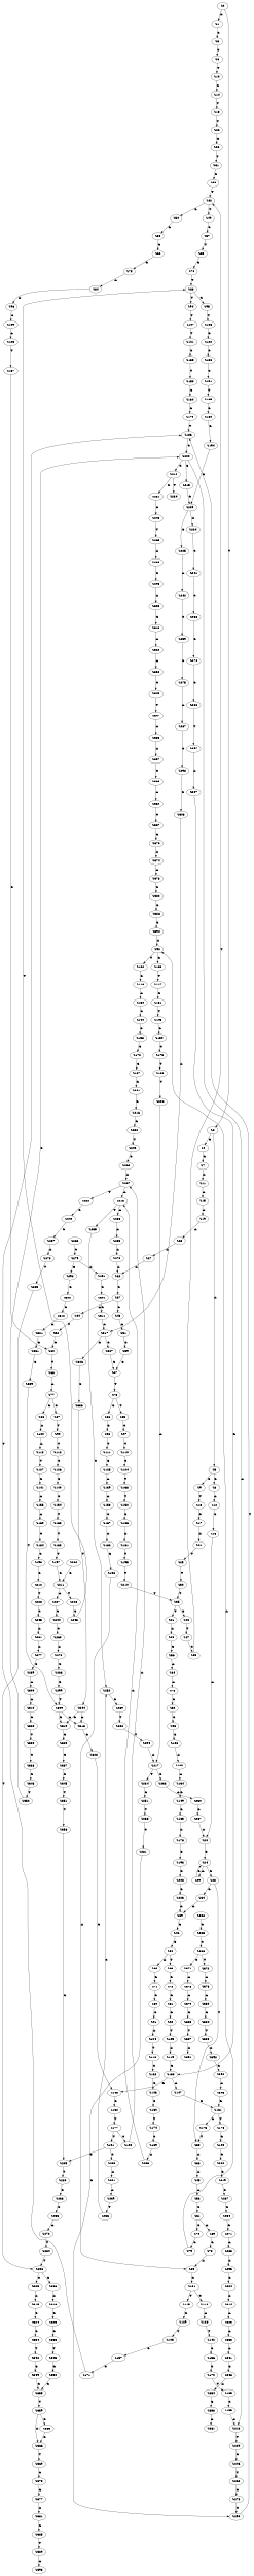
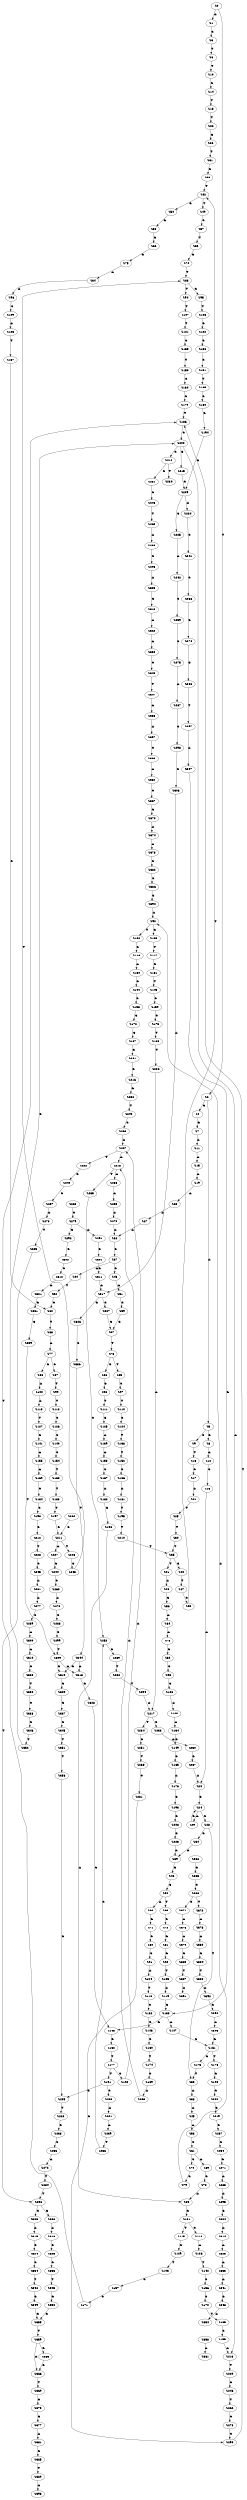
  strict digraph {
    fontname="DejaVu Serif"
    node [fontname="DejaVu Serif"]
    edge [fontname="DejaVu Serif"]
    S0
    S1
    S2
    S3
    S4
    S5
    S6
    S7
    S8
    S9
    S10
    S11
    S12
    S13
    S14
    S15
    S16
    S17
    S18
    S19
    S20
    S21
    S22
    S23
    S24
    S25
    S26
    S27
    S28
    S29
    S30
    S31
    S32
    S33
    S34
    S35
    S36
    S37
    S38
    S39
    S40
    S41
    S42
    S43
    S44
    S45
    S46
    S47
    S48
    S49
    S50
    S51
    S52
    S53
    S54
    S55
    S56
    S57
    S58
    S59
    S60
    S61
    S62
    S63
    S64
    S65
    S66
    S67
    S68
    S69
    S70
    S71
    S72
    S73
    S74
    S75
    S76
    S77
    S78
    S79
    S80
    S81
    S82
    S83
    S84
    S85
    S86
    S87
    S88
    S89
    S90
    S91
    S92
    S93
    S94
    S95
    S96
    S97
    S98
    S99
    S100
    S101
    S102
    S103
    S104
    S105
    S106
    S107
    S108
    S109
    S110
    S111
    S112
    S113
    S114
    S115
    S116
    S117
    S118
    S119
    S120
    S121
    S122
    S123
    S124
    S125
    S126
    S127
    S128
    S129
    S130
    S131
    S132
    S133
    S134
    S135
    S136
    S137
    S138
    S139
    S140
    S141
    S142
    S143
    S144
    S145
    S146
    S147
    S148
    S149
    S150
    S151
    S152
    S153
    S154
    S155
    S156
    S157
    S158
    S159
    S160
    S161
    S162
    S163
    S164
    S165
    S166
    S167
    S168
    S169
    S170
    S171
    S172
    S173
    S174
    S175
    S176
    S177
    S178
    S179
    S180
    S181
    S182
    S183
    S184
    S185
    S186
    S187
    S188
    S189
    S190
    S191
    S192
    S193
    S194
    S195
    S196
    S197
    S198
    S199
    S200
    S201
    S202
    S203
    S204
    S205
    S206
    S207
    S208
    S209
    S210
    S211
    S212
    S213
    S214
    S215
    S216
    S217
    S218
    S219
    S220
    S221
    S222
    S223
    S224
    S225
    S226
    S227
    S228
    S229
    S230
    S231
    S232
    S233
    S234
    S235
    S236
    S237
    S238
    S239
    S240
    S241
    S242
    S243
    S244
    S245
    S246
    S248
    S249
    S250
    S251
    S252
    S253
    S254
    S255
    S256
    S257
    S258
    S259
    S260
    S261
    S262
    S265
    S266
    S267
    S268
    S269
    S270
    S271
    S272
    S273
    S274
    S275
    S276
    S277
    S278
    S263
    S279
    S264
    S280
    S281
    S282
    S283
    S284
    S285
    S286
    S287
    S288
    S289
    S290
    S291
    S292
    S293
    S294
    S295
    S296
    S297
    S298
    S299
    S300
    S301
    S302
    S303
    S304
    S305
    S306
    S307
    S308
    S309
    S310
    S311
    S312
    S313
    S314
    S315
    S316
    S317
    S318
    S319
    S320
    S321
    S322
    S323
    S324
    S325
    S326
    S327
    S328
    S329
    S330
    S331
    S332
    S333
    S334
    S335
    S336
    S337
    S338
    S339
    S340
    S341
    S342
    S343
    S344
    S345
    S346
    S347
    S348
    S349
    S350
    S351
    S352
    S353
    S354
    S355
    S356
    S357
    S358
    S359
    S360
    S361
    S363
    S366
    S364
    S362
    S365
    S367
    S368
    S369
    S370
    S371
    S372
    S373
    S374
    S375
    S376
    S377
    S378
    S379
    S380
    S381
    S382
    S383
    S384
    S385
    S386
    S387
    S388
    S389
    S390
    S391
    S392
    S393
    S394
    S395
    S0 -> S1 [label=A]
    S0 -> S2 [label=T]
    S1 -> S3 [label=C]
    S2 -> S4 [label=G]
    S2 -> S5 [label=A]
    S3 -> S6 [label=T]
    S4 -> S7 [label=G]
    S5 -> S8 [label=G]
    S5 -> S9 [label=C]
    S6 -> S10 [label=T]
    S7 -> S11 [label=A]
    S8 -> S12 [label=A]
    S9 -> S13 [label=T]
    S10 -> S14 [label=C]
    S11 -> S15 [label=A]
    S12 -> S16 [label=G]
    S13 -> S17 [label=C]
    S14 -> S18 [label=T]
    S15 -> S19 [label=A]
    S16 -> S20 [label=A]
    S17 -> S21 [label=A]
    S18 -> S22 [label=T]
    S19 -> S23 [label=A]
    S20 -> S24 [label=G]
    S21 -> S25 [label=T]
    S22 -> S26 [label=G]
    S23 -> S27 [label=A]
    S24 -> S28 [label=G]
    S24 -> S29 [label=A]
    S25 -> S30 [label=T]
    S26 -> S31 [label=T]
    S27 -> S32 [label=A]
    S28 -> S33 [label=T]
    S28 -> S34 [label=G]
    S29 -> S24 [label=G]
    S30 -> S35 [label=T]
    S31 -> S36 [label=C]
    S32 -> S37 [label=C]
    S33 -> S38 [label=A]
    S34 -> S39 [label=A]
    S35 -> S40 [label=G]
    S35 -> S41 [label=T]
    S36 -> S42 [label=T]
    S37 -> S43 [label=C]
    S37 -> S44 [label=A]
    S38 -> S45 [label=A]
    S39 -> S46 [label=G]
    S40 -> S47 [label=T]
    S41 -> S48 [label=A]
    S42 -> S49 [label=T]
    S42 -> S50 [label=G]
    S43 -> S51 [label=A]
    S44 -> S52 [label=T]
    S45 -> S53 [label=A]
    S46 -> S54 [label=G]
    S47 -> S55 [label=C]
    S48 -> S56 [label=G]
    S49 -> S57 [label=C]
    S50 -> S58 [label=G]
    S51 -> S59 [label=C]
    S52 -> S60 [label=C]
    S53 -> S61 [label=C]
    S54 -> S62 [label=A]
    S54 -> S63 [label=T]
    S55 -> S42 [label=T]
    S56 -> S64 [label=A]
    S57 -> S65 [label=T]
    S58 -> S66 [label=G]
    S59 -> S67 [label=G]
    S60 -> S68 [label=T]
    S61 -> S69 [label=A]
    S61 -> S70 [label=G]
    S62 -> S71 [label=G]
    S63 -> S72 [label=C]
    S64 -> S73 [label=A]
    S65 -> S74 [label=G]
    S66 -> S75 [label=G]
    S67 -> S76 [label=T]
    S68 -> S77 [label=A]
    S69 -> S78 [label=G]
    S70 -> S79 [label=G]
    S71 -> S80 [label=C]
    S72 -> S81 [label=G]
    S73 -> S82 [label=G]
    S74 -> S83 [label=T]
    S75 -> S84 [label=A]
    S76 -> S85 [label=T]
    S76 -> S86 [label=G]
    S77 -> S87 [label=C]
    S77 -> S88 [label=G]
    S78 -> S89 [label=A]
    S79 -> S90 [label=A]
    S80 -> S91 [label=G]
    S81 -> S92 [label=G]
    S82 -> S93 [label=G]
    S83 -> S94 [label=T]
    S83 -> S95 [label=G]
    S84 -> S96 [label=A]
    S85 -> S97 [label=C]
    S86 -> S98 [label=G]
    S87 -> S99 [label=T]
    S88 -> S100 [label=A]
    S89 -> S101 [label=G]
    S90 -> S102 [label=T]
    S90 -> S103 [label=G]
    S91 -> S104 [label=A]
    S92 -> S105 [label=T]
    S93 -> S106 [label=G]
    S94 -> S107 [label=T]
    S95 -> S108 [label=T]
    S96 -> S109 [label=C]
    S97 -> S110 [label=T]
    S98 -> S111 [label=T]
    S99 -> S112 [label=T]
    S100 -> S113 [label=A]
    S101 -> S114 [label=C]
    S101 -> S115 [label=T]
    S102 -> S116 [label=C]
    S103 -> S117 [label=T]
    S104 -> S118 [label=T]
    S105 -> S119 [label=A]
    S106 -> S120 [label=A]
    S107 -> S121 [label=T]
    S108 -> S122 [label=G]
    S109 -> S123 [label=A]
    S110 -> S124 [label=C]
    S111 -> S125 [label=G]
    S112 -> S126 [label=C]
    S113 -> S127 [label=T]
    S114 -> S128 [label=A]
    S115 -> S129 [label=C]
    S116 -> S130 [label=A]
    S117 -> S131 [label=G]
    S118 -> S132 [label=C]
    S119 -> S133 [label=G]
    S120 -> S134 [label=A]
    S121 -> S135 [label=C]
    S122 -> S136 [label=C]
    S123 -> S137 [label=T]
    S124 -> S138 [label=T]
    S125 -> S139 [label=A]
    S126 -> S140 [label=C]
    S127 -> S141 [label=G]
    S128 -> S142 [label=T]
    S129 -> S143 [label=T]
    S130 -> S144 [label=C]
    S131 -> S145 [label=T]
    S132 -> S146 [label=G]
    S133 -> S147 [label=A]
    S133 -> S148 [label=G]
    S134 -> S149 [label=G]
    S135 -> S150 [label=T]
    S136 -> S151 [label=C]
    S137 -> S60 [label=C]
    S138 -> S152 [label=T]
    S139 -> S153 [label=A]
    S140 -> S154 [label=C]
    S141 -> S155 [label=A]
    S142 -> S156 [label=C]
    S143 -> S157 [label=C]
    S144 -> S158 [label=C]
    S145 -> S159 [label=C]
    S146 -> S160 [label=G]
    S147 -> S161 [label=G]
    S148 -> S162 [label=G]
    S149 -> S163 [label=G]
    S150 -> S164 [label=C]
    S151 -> S165 [label=T]
    S152 -> S166 [label=C]
    S153 -> S167 [label=C]
    S154 -> S168 [label=T]
    S155 -> S169 [label=A]
    S156 -> S170 [label=C]
    S157 -> S171 [label=C]
    S158 -> S172 [label=G]
    S159 -> S173 [label=C]
    S160 -> S174 [label=T]
    S161 -> S175 [label=G]
    S161 -> S176 [label=T]
    S162 -> S177 [label=T]
    S163 -> S178 [label=A]
    S164 -> S179 [label=C]
    S165 -> S180 [label=C]
    S166 -> S181 [label=A]
    S167 -> S182 [label=A]
    S168 -> S183 [label=T]
    S169 -> S184 [label=C]
    S170 -> S185 [label=T]
    S171 -> S186 [label=T]
    S172 -> S187 [label=G]
    S173 -> S188 [label=T]
    S174 -> S189 [label=C]
    S175 -> S33 [label=T]
    S176 -> S190 [label=G]
    S177 -> S191 [label=T]
    S177 -> S192 [label=C]
    S178 -> S193 [label=G]
    S179 -> S186 [label=T]
    S180 -> S194 [label=G]
    S181 -> S195 [label=T]
    S182 -> S196 [label=G]
    S183 -> S197 [label=T]
    S184 -> S198 [label=C]
    S185 -> S199 [label=C]
    S186 -> S200 [label=C]
    S187 -> S201 [label=G]
    S188 -> S202 [label=T]
    S189 -> S203 [label=A]
    S190 -> S204 [label=G]
    S191 -> S205 [label=G]
    S191 -> S206 [label=C]
    S192 -> S207 [label=A]
    S193 -> S208 [label=G]
    S194 -> S209 [label=G]
    S195 -> S210 [label=T]
    S196 -> S89 [label=A]
    S197 -> S211 [label=C]
    S198 -> S212 [label=C]
    S199 -> S213 [label=A]
    S200 -> S213 [label=A]
    S200 -> S214 [label=C]
    S200 -> S215 [label=G]
    S201 -> S216 [label=G]
    S202 -> S217 [label=A]
    S203 -> S218 [label=A]
    S204 -> S219 [label=G]
    S205 -> S220 [label=T]
    S206 -> S221 [label=A]
    S207 -> S218 [label=A]
    S207 -> S222 [label=T]
    S208 -> S223 [label=G]
    S209 -> S224 [label=A]
    S209 -> S225 [label=G]
    S210 -> S35 [label=T]
    S211 -> S226 [label=T]
    S211 -> S227 [label=A]
    S212 -> S228 [label=T]
    S213 -> S229 [label=T]
    S214 -> S230 [label=T]
    S214 -> S231 [label=C]
    S215 -> S209 [label=G]
    S216 -> S232 [label=G]
    S217 -> S233 [label=G]
    S217 -> S234 [label=T]
    S218 -> S235 [label=T]
    S218 -> S236 [label=A]
    S219 -> S237 [label=C]
    S220 -> S238 [label=C]
    S221 -> S239 [label=A]
    S222 -> S240 [label=C]
    S223 -> S39 [label=A]
    S224 -> S241 [label=C]
    S225 -> S242 [label=A]
    S226 -> S243 [label=G]
    S227 -> S244 [label=G]
    S228 -> S245 [label=C]
    S229 -> S246 [label=C]
    S231 -> S248 [label=C]
    S232 -> S249 [label=T]
    S233 -> S250 [label=A]
    S234 -> S251 [label=C]
    S235 -> S252 [label=C]
    S236 -> S253 [label=A]
    S237 -> S254 [label=C]
    S238 -> S255 [label=C]
    S239 -> S256 [label=T]
    S240 -> S257 [label=C]
    S241 -> S258 [label=C]
    S242 -> S259 [label=C]
    S243 -> S83 [label=T]
    S244 -> S260 [label=C]
    S245 -> S261 [label=A]
    S246 -> S262 [label=T]
    S248 -> S265 [label=T]
    S249 -> S266 [label=C]
    S250 -> S267 [label=G]
    S251 -> S268 [label=T]
    S252 -> S269 [label=C]
    S253 -> S270 [label=A]
    S254 -> S271 [label=G]
    S255 -> S272 [label=A]
    S256 -> S252 [label=C]
    S257 -> S273 [label=A]
    S258 -> S274 [label=G]
    S259 -> S275 [label=C]
    S260 -> S276 [label=A]
    S261 -> S277 [label=A]
    S262 -> S278 [label=C]
    S265 -> S280 [label=A]
    S266 -> S207 [label=A]
    S267 -> S20 [label=A]
    S268 -> S281 [label=C]
    S269 -> S282 [label=T]
    S270 -> S32 [label=A]
    S271 -> S283 [label=A]
    S272 -> S284 [label=T]
    S273 -> S285 [label=T]
    S274 -> S286 [label=G]
    S275 -> S287 [label=A]
    S276 -> S288 [label=G]
    S277 -> S289 [label=C]
    S278 -> S290 [label=C]
    S263 -> S279 [label=C]
    S279 -> S291 [label=A]
    S279 -> S292 [label=G]
    S264 -> S211 [label=C]
    S280 -> S293 [label=C]
    S281 -> S290 [label=C]
    S282 -> S294 [label=T]
    S283 -> S295 [label=A]
    S284 -> S296 [label=T]
    S285 -> S296 [label=T]
    S286 -> S297 [label=T]
    S287 -> S298 [label=C]
    S288 -> S299 [label=G]
    S289 -> S300 [label=A]
    S290 -> S186 [label=T]
    S291 -> S301 [label=C]
    S292 -> S302 [label=G]
    S293 -> S303 [label=A]
    S294 -> S217 [label=A]
    S295 -> S304 [label=G]
    S296 -> S305 [label=C]
    S296 -> S306 [label=G]
    S297 -> S307 [label=A]
    S298 -> S308 [label=C]
    S299 -> S309 [label=T]
    S300 -> S310 [label=A]
    S301 -> S311 [label=C]
    S302 -> S312 [label=C]
    S303 -> S313 [label=G]
    S304 -> S314 [label=A]
    S305 -> S315 [label=A]
    S306 -> S316 [label=A]
    S307 -> S133 [label=G]
    S308 -> S317 [label=A]
    S309 -> S318 [label=A]
    S309 -> S319 [label=G]
    S310 -> S320 [label=C]
    S311 -> S317 [label=A]
    S312 -> S321 [label=A]
    S313 -> S322 [label=A]
    S314 -> S323 [label=A]
    S315 -> S324 [label=C]
    S316 -> S325 [label=C]
    S317 -> S326 [label=G]
    S317 -> S327 [label=C]
    S318 -> S328 [label=G]
    S319 -> S329 [label=G]
    S320 -> S330 [label=T]
    S321 -> S331 [label=G]
    S322 -> S332 [label=A]
    S323 -> S333 [label=A]
    S324 -> S334 [label=C]
    S325 -> S335 [label=C]
    S326 -> S336 [label=G]
    S327 -> S67 [label=G]
    S328 -> S148 [label=G]
    S329 -> S337 [label=G]
    S330 -> S338 [label=C]
    S331 -> S339 [label=G]
    S332 -> S340 [label=C]
    S333 -> S341 [label=A]
    S334 -> S342 [label=T]
    S335 -> S343 [label=T]
    S336 -> S344 [label=T]
    S337 -> S345 [label=G]
    S338 -> S346 [label=C]
    S339 -> S309 [label=T]
    S340 -> S347 [label=T]
    S341 -> S348 [label=G]
    S342 -> S349 [label=G]
    S343 -> S350 [label=G]
    S344 -> S318 [label=A]
    S344 -> S319 [label=G]
    S345 -> S351 [label=T]
    S346 -> S352 [label=T]
    S347 -> S353 [label=A]
    S348 -> S354 [label=A]
    S349 -> S355 [label=G]
    S350 -> S355 [label=G]
    S351 -> S356 [label=T]
    S352 -> S200 [label=C]
    S353 -> S357 [label=A]
-   S354 -> S358 [label=G]
    S355 -> S359 [label=T]
    S356 -> S205 [label=G]
    S357 -> S360 [label=C]
    S358 -> S361 [label=A]
    S359 -> S363 [label=G]
    S359 -> S366 [label=A]
    S360 -> S364 [label=A]
    S363 -> S366 [label=G]
    S366 -> S369 [label=T]
    S364 -> S367 [label=C]
    S362 -> S365 [label=G]
    S365 -> S368 [label=C]
    S367 -> S370 [label=G]
    S368 -> S371 [label=C]
    S368 -> S372 [label=T]
    S369 -> S373 [label=C]
    S370 -> S374 [label=A]
    S371 -> S375 [label=A]
    S372 -> S376 [label=A]
    S373 -> S377 [label=G]
    S374 -> S378 [label=A]
    S375 -> S379 [label=A]
    S376 -> S380 [label=A]
    S377 -> S381 [label=A]
    S378 -> S382 [label=C]
    S379 -> S383 [label=G]
    S380 -> S384 [label=G]
    S381 -> S385 [label=G]
    S382 -> S386 [label=G]
    S383 -> S387 [label=T]
    S384 -> S388 [label=T]
    S385 -> S389 [label=T]
    S386 -> S390 [label=G]
    S387 -> S391 [label=A]
    S388 -> S392 [label=A]
    S389 -> S393 [label=A]
    S390 -> S90 [label=A]
    S392 -> S394 [label=G]
    S394 -> S395 [label=A]
    S395 -> S161 [label=G]
  }
